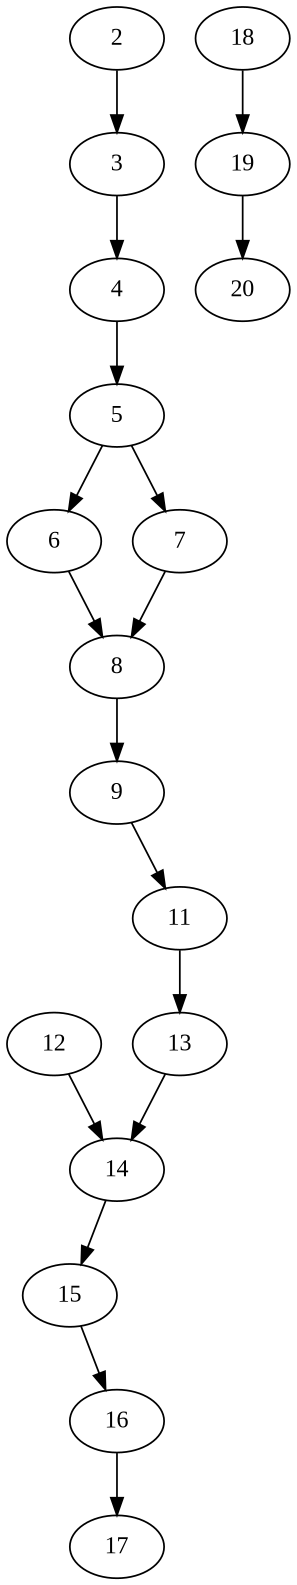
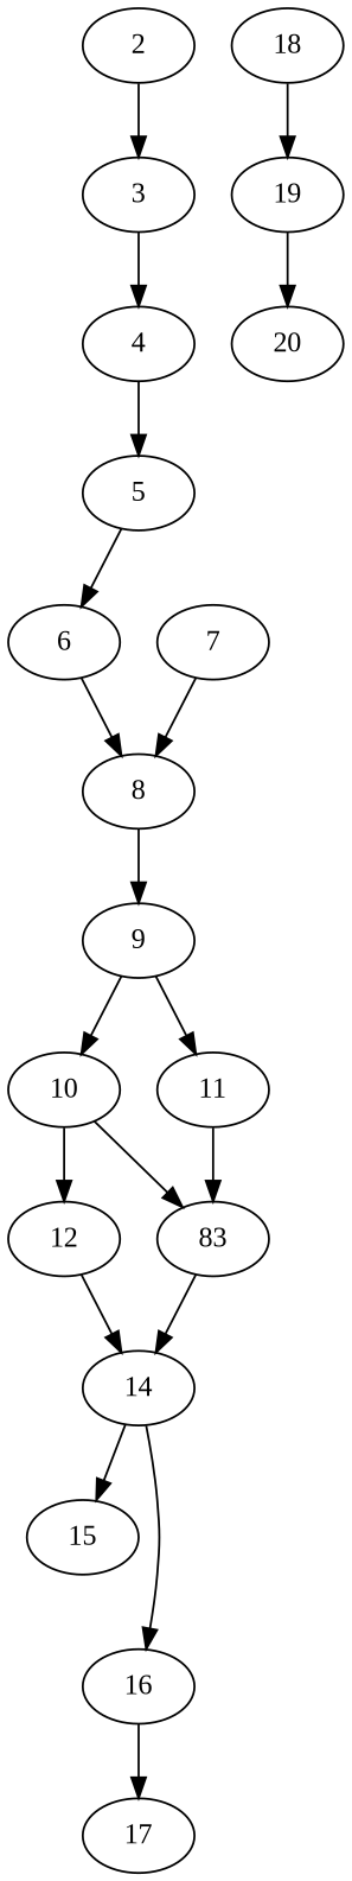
  digraph {
    fontname="Liberation Serif"
    node [alpha=0.05 fontname="Liberation Serif"]
    edge [fontname="Liberation Serif"]
    2 [alpha=0.15 expect_size=26607616]
    3 [expect_size=46946304]
    4 [alpha=0.08 expect_size=25801728]
    5 [alpha=0.10 expect_size=48346112]
    6 [alpha=0.13 expect_size=23276544]
    7 [alpha=0.03 expect_size=42664960]
    8 [alpha=0.16 expect_size=15833088]
    9 [alpha=0.02 expect_size=22098944]
+   10 [alpha=0.03 expect_size=45167616]
    11 [expect_size=40122368]
    12 [alpha=0.12 expect_size=34262016]
-   13 [alpha=0.11 expect_size=21984256]
+   13 [alpha=0.11 expect_size=21984256 label=83]
    14 [alpha=0.11 expect_size=34091008]
    15 [alpha=0.18 expect_size=6680576]
    16 [alpha=0.09 expect_size=30551040]
    17 [alpha=0.14 expect_size=14824448]
    18 [alpha=0.13 expect_size=22240256]
    19 [alpha=0.19 expect_size=11932672]
    20 [alpha=0.08 expect_size=15747072]
    2 -> 3
    3 -> 4
    4 -> 5
    5 -> 6
-   5 -> 7
    6 -> 8
    7 -> 8
    8 -> 9
+   9 -> 10
    9 -> 11
+   10 -> 12
+   10 -> 13
    11 -> 13
    12 -> 14
    13 -> 14
    14 -> 15
-   15 -> 16
+   14 -> 16
    16 -> 17
    18 -> 19
    19 -> 20
  }
